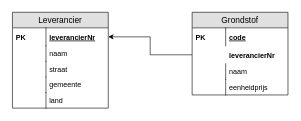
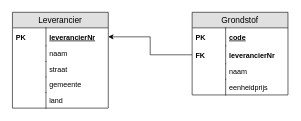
  <mxCell id="0" />
  <mxCell id="1" parent="0" />
  <mxCell id="2" value="Leverancier" style="swimlane;fontStyle=0;childLayout=stackLayout;horizontal=1;startSize=26;fillColor=#e0e0e0;horizontalStack=0;resizeParent=1;resizeParentMax=0;resizeLast=0;collapsible=1;marginBottom=0;swimlaneFillColor=#ffffff;align=center;fontSize=14;" parent="1" vertex="1"><mxGeometry x="20" y="20" width="160" height="160" as="geometry" /></mxCell>
  <mxCell id="3" value="leverancierNr" style="shape=partialRectangle;top=0;left=0;right=0;bottom=0;align=left;verticalAlign=middle;fillColor=none;spacingLeft=60;spacingRight=4;overflow=hidden;rotatable=0;points=[[0,0.5],[1,0.5]];portConstraint=eastwest;dropTarget=0;fontStyle=5;fontSize=12;" parent="2" vertex="1"><mxGeometry y="26" width="160" height="30" as="geometry" /></mxCell>
  <mxCell id="4" value="PK" style="shape=partialRectangle;fontStyle=1;top=0;left=0;bottom=0;fillColor=none;align=left;verticalAlign=middle;spacingLeft=4;spacingRight=4;overflow=hidden;rotatable=0;points=[];portConstraint=eastwest;part=1;fontSize=12;" parent="3" vertex="1" connectable="0"><mxGeometry width="56" height="30" as="geometry" /></mxCell>
  <mxCell id="5" value="naam" style="shape=partialRectangle;top=0;left=0;right=0;bottom=0;align=left;verticalAlign=top;fillColor=none;spacingLeft=60;spacingRight=4;overflow=hidden;rotatable=0;points=[[0,0.5],[1,0.5]];portConstraint=eastwest;dropTarget=0;fontSize=12;" parent="2" vertex="1"><mxGeometry y="56" width="160" height="26" as="geometry" /></mxCell>
  <mxCell id="6" value="" style="shape=partialRectangle;top=0;left=0;bottom=0;fillColor=none;align=left;verticalAlign=top;spacingLeft=4;spacingRight=4;overflow=hidden;rotatable=0;points=[];portConstraint=eastwest;part=1;fontSize=12;" parent="5" vertex="1" connectable="0"><mxGeometry width="56" height="26" as="geometry" /></mxCell>
  <mxCell id="7" value="straat" style="shape=partialRectangle;top=0;left=0;right=0;bottom=0;align=left;verticalAlign=top;fillColor=none;spacingLeft=60;spacingRight=4;overflow=hidden;rotatable=0;points=[[0,0.5],[1,0.5]];portConstraint=eastwest;dropTarget=0;fontSize=12;" parent="2" vertex="1"><mxGeometry y="82" width="160" height="26" as="geometry" /></mxCell>
  <mxCell id="8" value="" style="shape=partialRectangle;top=0;left=0;bottom=0;fillColor=none;align=left;verticalAlign=top;spacingLeft=4;spacingRight=4;overflow=hidden;rotatable=0;points=[];portConstraint=eastwest;part=1;fontSize=12;" parent="7" vertex="1" connectable="0"><mxGeometry width="56" height="26" as="geometry" /></mxCell>
  <mxCell id="9" value="gemeente" style="shape=partialRectangle;top=0;left=0;right=0;bottom=0;align=left;verticalAlign=top;fillColor=none;spacingLeft=60;spacingRight=4;overflow=hidden;rotatable=0;points=[[0,0.5],[1,0.5]];portConstraint=eastwest;dropTarget=0;fontSize=12;" parent="2" vertex="1"><mxGeometry y="108" width="160" height="26" as="geometry" /></mxCell>
  <mxCell id="10" value="" style="shape=partialRectangle;top=0;left=0;bottom=0;fillColor=none;align=left;verticalAlign=top;spacingLeft=4;spacingRight=4;overflow=hidden;rotatable=0;points=[];portConstraint=eastwest;part=1;fontSize=12;" parent="9" vertex="1" connectable="0"><mxGeometry width="56" height="26" as="geometry" /></mxCell>
  <mxCell id="11" value="land" style="shape=partialRectangle;top=0;left=0;right=0;bottom=0;align=left;verticalAlign=top;fillColor=none;spacingLeft=60;spacingRight=4;overflow=hidden;rotatable=0;points=[[0,0.5],[1,0.5]];portConstraint=eastwest;dropTarget=0;fontSize=12;" parent="2" vertex="1"><mxGeometry y="134" width="160" height="26" as="geometry" /></mxCell>
  <mxCell id="12" value="" style="shape=partialRectangle;top=0;left=0;bottom=0;fillColor=none;align=left;verticalAlign=top;spacingLeft=4;spacingRight=4;overflow=hidden;rotatable=0;points=[];portConstraint=eastwest;part=1;fontSize=12;" parent="11" vertex="1" connectable="0"><mxGeometry width="56" height="26" as="geometry" /></mxCell>
  <mxCell id="13" value="Grondstof" style="swimlane;fontStyle=0;childLayout=stackLayout;horizontal=1;startSize=26;fillColor=#e0e0e0;horizontalStack=0;resizeParent=1;resizeParentMax=0;resizeLast=0;collapsible=1;marginBottom=0;swimlaneFillColor=#ffffff;align=center;fontSize=14;" parent="1" vertex="1"><mxGeometry x="320" y="20" width="160" height="138" as="geometry" /></mxCell>
  <mxCell id="14" value="code" style="shape=partialRectangle;top=0;left=0;right=0;bottom=0;align=left;verticalAlign=middle;fillColor=none;spacingLeft=60;spacingRight=4;overflow=hidden;rotatable=0;points=[[0,0.5],[1,0.5]];portConstraint=eastwest;dropTarget=0;fontStyle=5;fontSize=12;" parent="13" vertex="1"><mxGeometry y="26" width="160" height="30" as="geometry" /></mxCell>
  <mxCell id="15" value="PK" style="shape=partialRectangle;fontStyle=1;top=0;left=0;bottom=0;fillColor=none;align=left;verticalAlign=middle;spacingLeft=4;spacingRight=4;overflow=hidden;rotatable=0;points=[];portConstraint=eastwest;part=1;fontSize=12;" parent="14" vertex="1" connectable="0"><mxGeometry width="56" height="30" as="geometry" /></mxCell>
  <mxCell id="16" value="leverancierNr" style="shape=partialRectangle;top=0;left=0;right=0;bottom=1;align=left;verticalAlign=middle;fillColor=none;spacingLeft=60;spacingRight=4;overflow=hidden;rotatable=0;points=[[0,0.5],[1,0.5]];portConstraint=eastwest;dropTarget=0;fontStyle=1;fontSize=12;labelBorderColor=none;strokeColor=none;" parent="13" vertex="1"><mxGeometry y="56" width="160" height="30" as="geometry" /></mxCell>
+ <mxCell id="17" value="FK" style="shape=partialRectangle;fontStyle=1;top=0;left=0;bottom=0;fillColor=none;align=left;verticalAlign=middle;spacingLeft=4;spacingRight=4;overflow=hidden;rotatable=0;points=[];portConstraint=eastwest;part=1;fontSize=12;" parent="16" vertex="1" connectable="0"><mxGeometry width="56" height="30" as="geometry" /></mxCell>
  <mxCell id="18" value="naam" style="shape=partialRectangle;top=0;left=0;right=0;bottom=0;align=left;verticalAlign=top;fillColor=none;spacingLeft=60;spacingRight=4;overflow=hidden;rotatable=0;points=[[0,0.5],[1,0.5]];portConstraint=eastwest;dropTarget=0;fontSize=12;strokeColor=#000000;" parent="13" vertex="1"><mxGeometry y="86" width="160" height="26" as="geometry" /></mxCell>
  <mxCell id="19" value="" style="shape=partialRectangle;top=0;left=0;bottom=0;fillColor=none;align=left;verticalAlign=top;spacingLeft=4;spacingRight=4;overflow=hidden;rotatable=0;points=[];portConstraint=eastwest;part=1;fontSize=12;" parent="18" vertex="1" connectable="0"><mxGeometry width="56" height="26" as="geometry" /></mxCell>
  <mxCell id="20" value="eenheidprijs" style="shape=partialRectangle;top=0;left=0;right=0;bottom=0;align=left;verticalAlign=top;fillColor=none;spacingLeft=60;spacingRight=4;overflow=hidden;rotatable=0;points=[[0,0.5],[1,0.5]];portConstraint=eastwest;dropTarget=0;fontSize=12;" parent="13" vertex="1"><mxGeometry y="112" width="160" height="26" as="geometry" /></mxCell>
  <mxCell id="21" value="" style="shape=partialRectangle;top=0;left=0;bottom=0;fillColor=none;align=left;verticalAlign=top;spacingLeft=4;spacingRight=4;overflow=hidden;rotatable=0;points=[];portConstraint=eastwest;part=1;fontSize=12;" parent="20" vertex="1" connectable="0"><mxGeometry width="56" height="26" as="geometry" /></mxCell>
  <mxCell id="22" style="edgeStyle=orthogonalEdgeStyle;rounded=0;orthogonalLoop=1;jettySize=auto;html=1;exitX=0;exitY=0.5;exitDx=0;exitDy=0;entryX=1;entryY=0.5;entryDx=0;entryDy=0;endArrow=classic;endFill=1;" parent="1" source="16" target="3" edge="1"><mxGeometry relative="1" as="geometry" /></mxCell>
